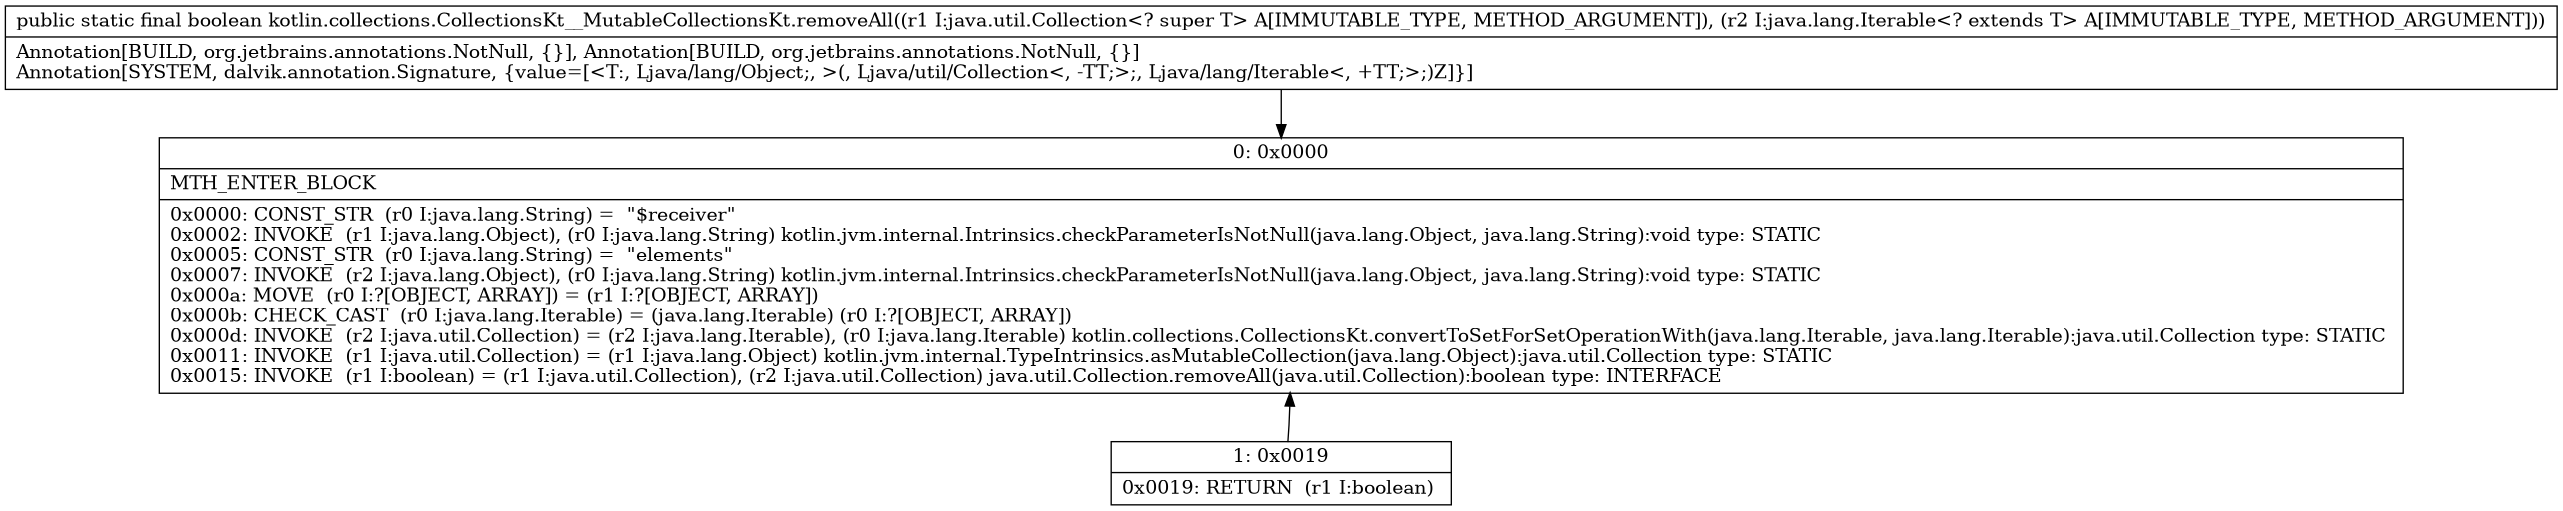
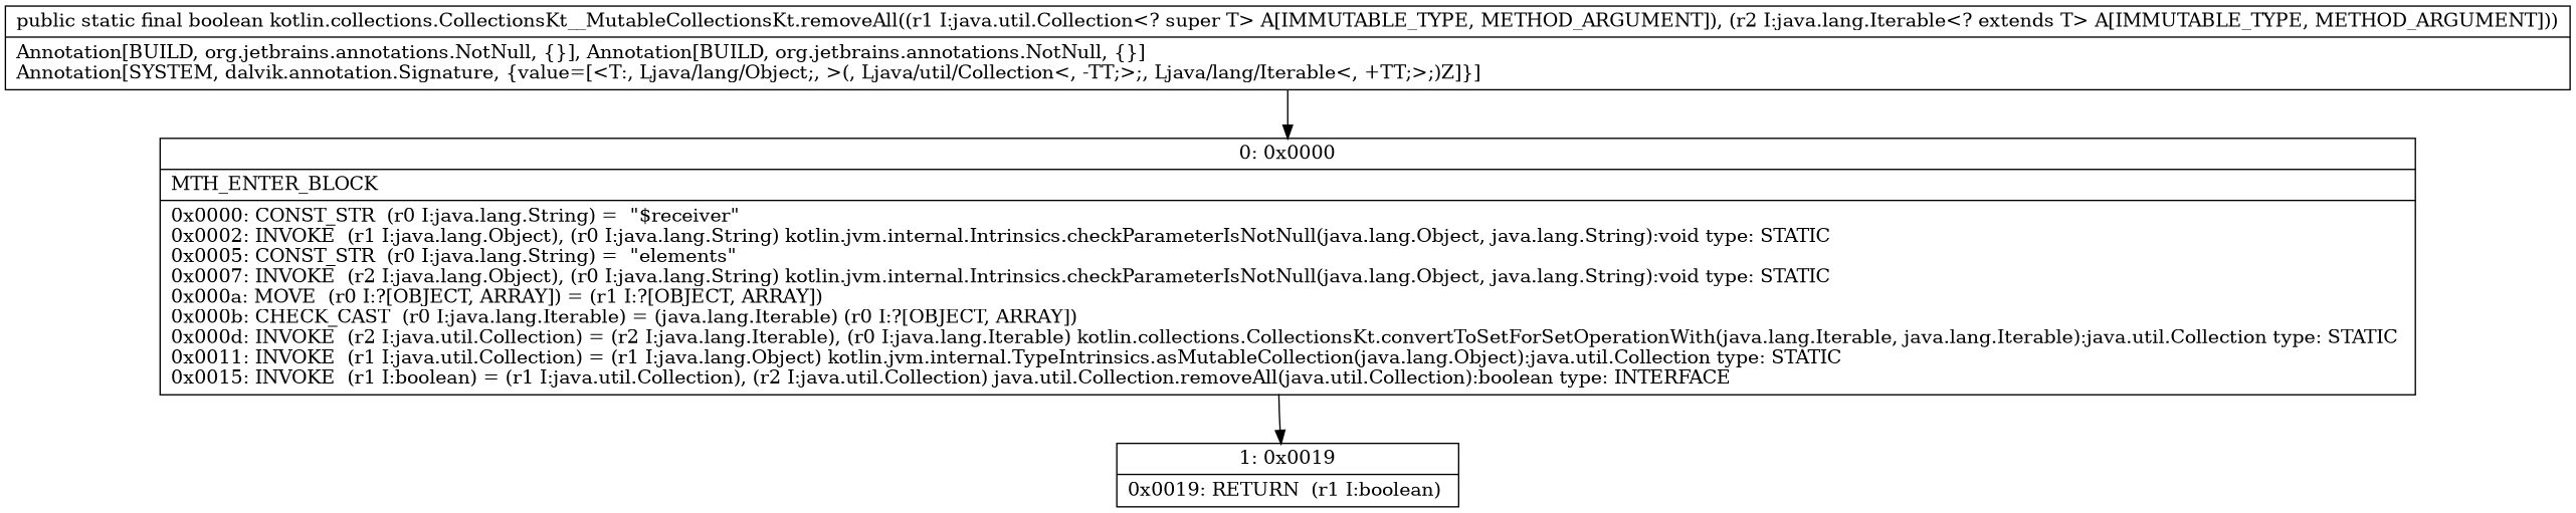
  digraph {
    node [shape=record]
    n1 [label="{0\:\ 0x0000|MTH_ENTER_BLOCK\l|0x0000: CONST_STR  (r0 I:java.lang.String) =  \"$receiver\" \l0x0002: INVOKE  (r1 I:java.lang.Object), (r0 I:java.lang.String) kotlin.jvm.internal.Intrinsics.checkParameterIsNotNull(java.lang.Object, java.lang.String):void type: STATIC \l0x0005: CONST_STR  (r0 I:java.lang.String) =  \"elements\" \l0x0007: INVOKE  (r2 I:java.lang.Object), (r0 I:java.lang.String) kotlin.jvm.internal.Intrinsics.checkParameterIsNotNull(java.lang.Object, java.lang.String):void type: STATIC \l0x000a: MOVE  (r0 I:?[OBJECT, ARRAY]) = (r1 I:?[OBJECT, ARRAY]) \l0x000b: CHECK_CAST  (r0 I:java.lang.Iterable) = (java.lang.Iterable) (r0 I:?[OBJECT, ARRAY]) \l0x000d: INVOKE  (r2 I:java.util.Collection) = (r2 I:java.lang.Iterable), (r0 I:java.lang.Iterable) kotlin.collections.CollectionsKt.convertToSetForSetOperationWith(java.lang.Iterable, java.lang.Iterable):java.util.Collection type: STATIC \l0x0011: INVOKE  (r1 I:java.util.Collection) = (r1 I:java.lang.Object) kotlin.jvm.internal.TypeIntrinsics.asMutableCollection(java.lang.Object):java.util.Collection type: STATIC \l0x0015: INVOKE  (r1 I:boolean) = (r1 I:java.util.Collection), (r2 I:java.util.Collection) java.util.Collection.removeAll(java.util.Collection):boolean type: INTERFACE \l}"]
    n2 [label="{1\:\ 0x0019|0x0019: RETURN  (r1 I:boolean) \l}"]
    n3 [label="{public static final boolean kotlin.collections.CollectionsKt__MutableCollectionsKt.removeAll((r1 I:java.util.Collection\<? super T\> A[IMMUTABLE_TYPE, METHOD_ARGUMENT]), (r2 I:java.lang.Iterable\<? extends T\> A[IMMUTABLE_TYPE, METHOD_ARGUMENT]))  | Annotation[BUILD, org.jetbrains.annotations.NotNull, \{\}], Annotation[BUILD, org.jetbrains.annotations.NotNull, \{\}]\lAnnotation[SYSTEM, dalvik.annotation.Signature, \{value=[\<T:, Ljava\/lang\/Object;, \>(, Ljava\/util\/Collection\<, \-TT;\>;, Ljava\/lang\/Iterable\<, +TT;\>;)Z]\}]\l}"]
-   n2 -> n1
+   n1 -> n2
    n3 -> n1
  }
